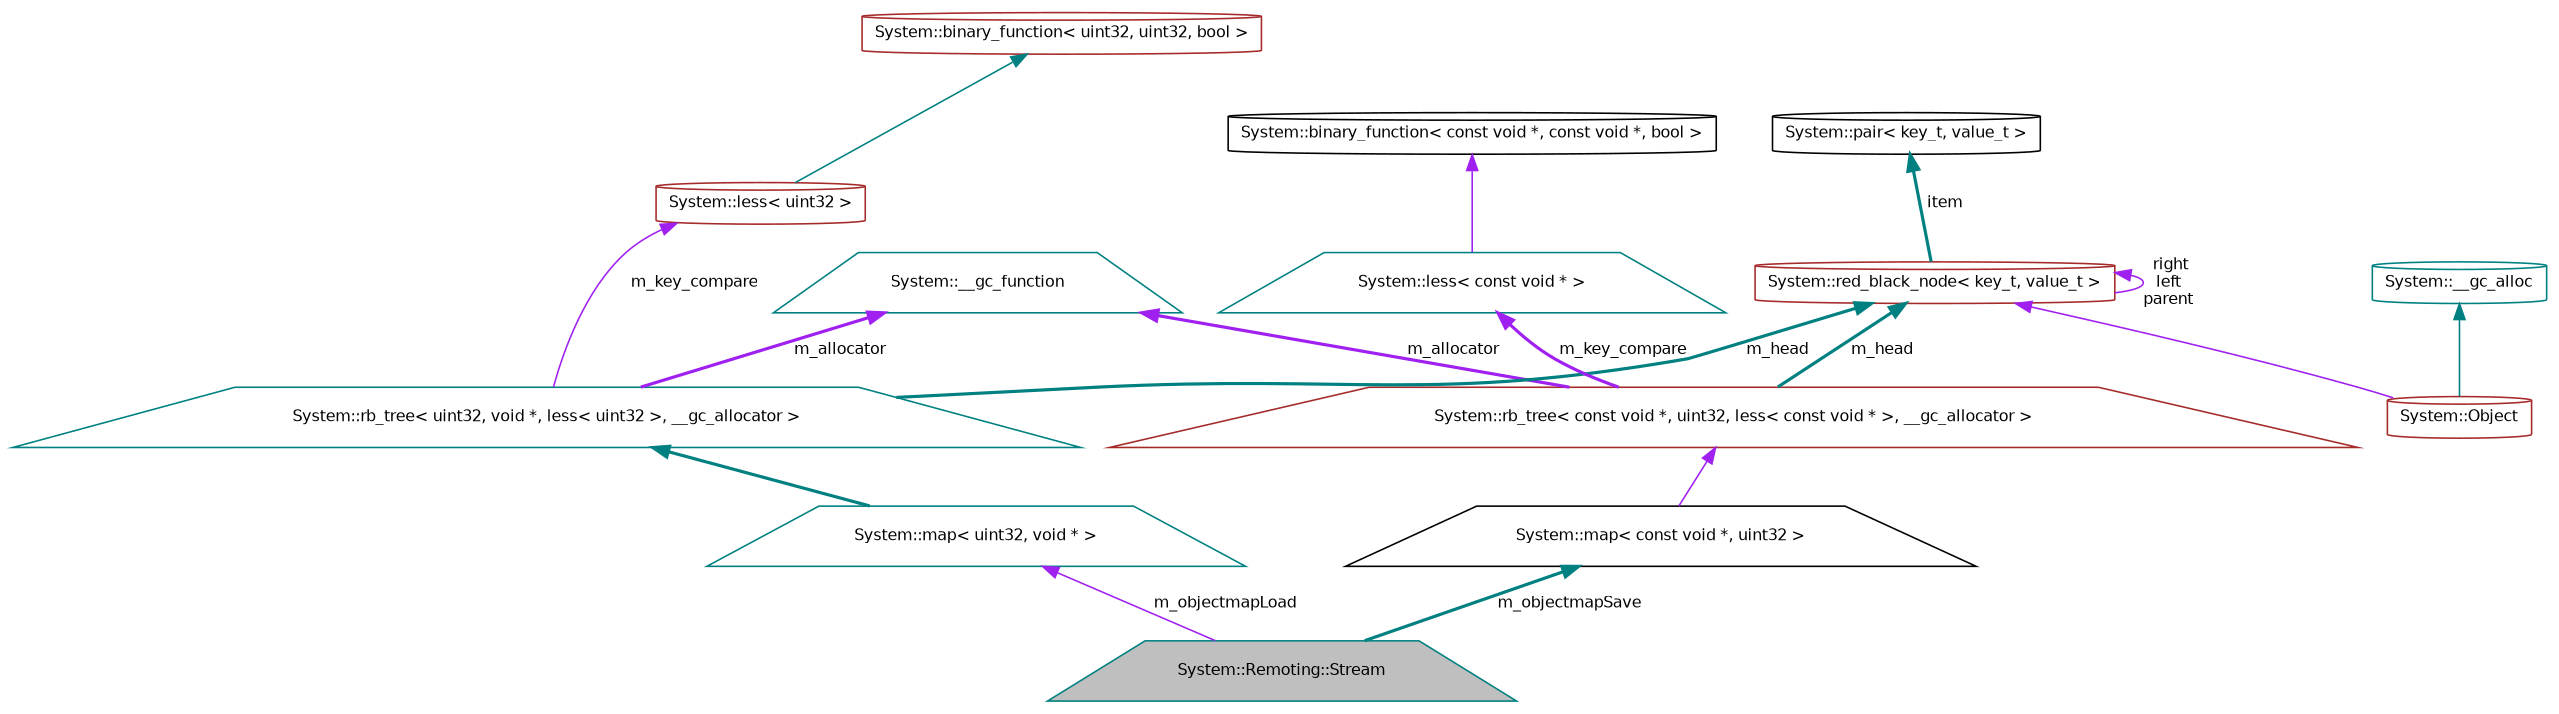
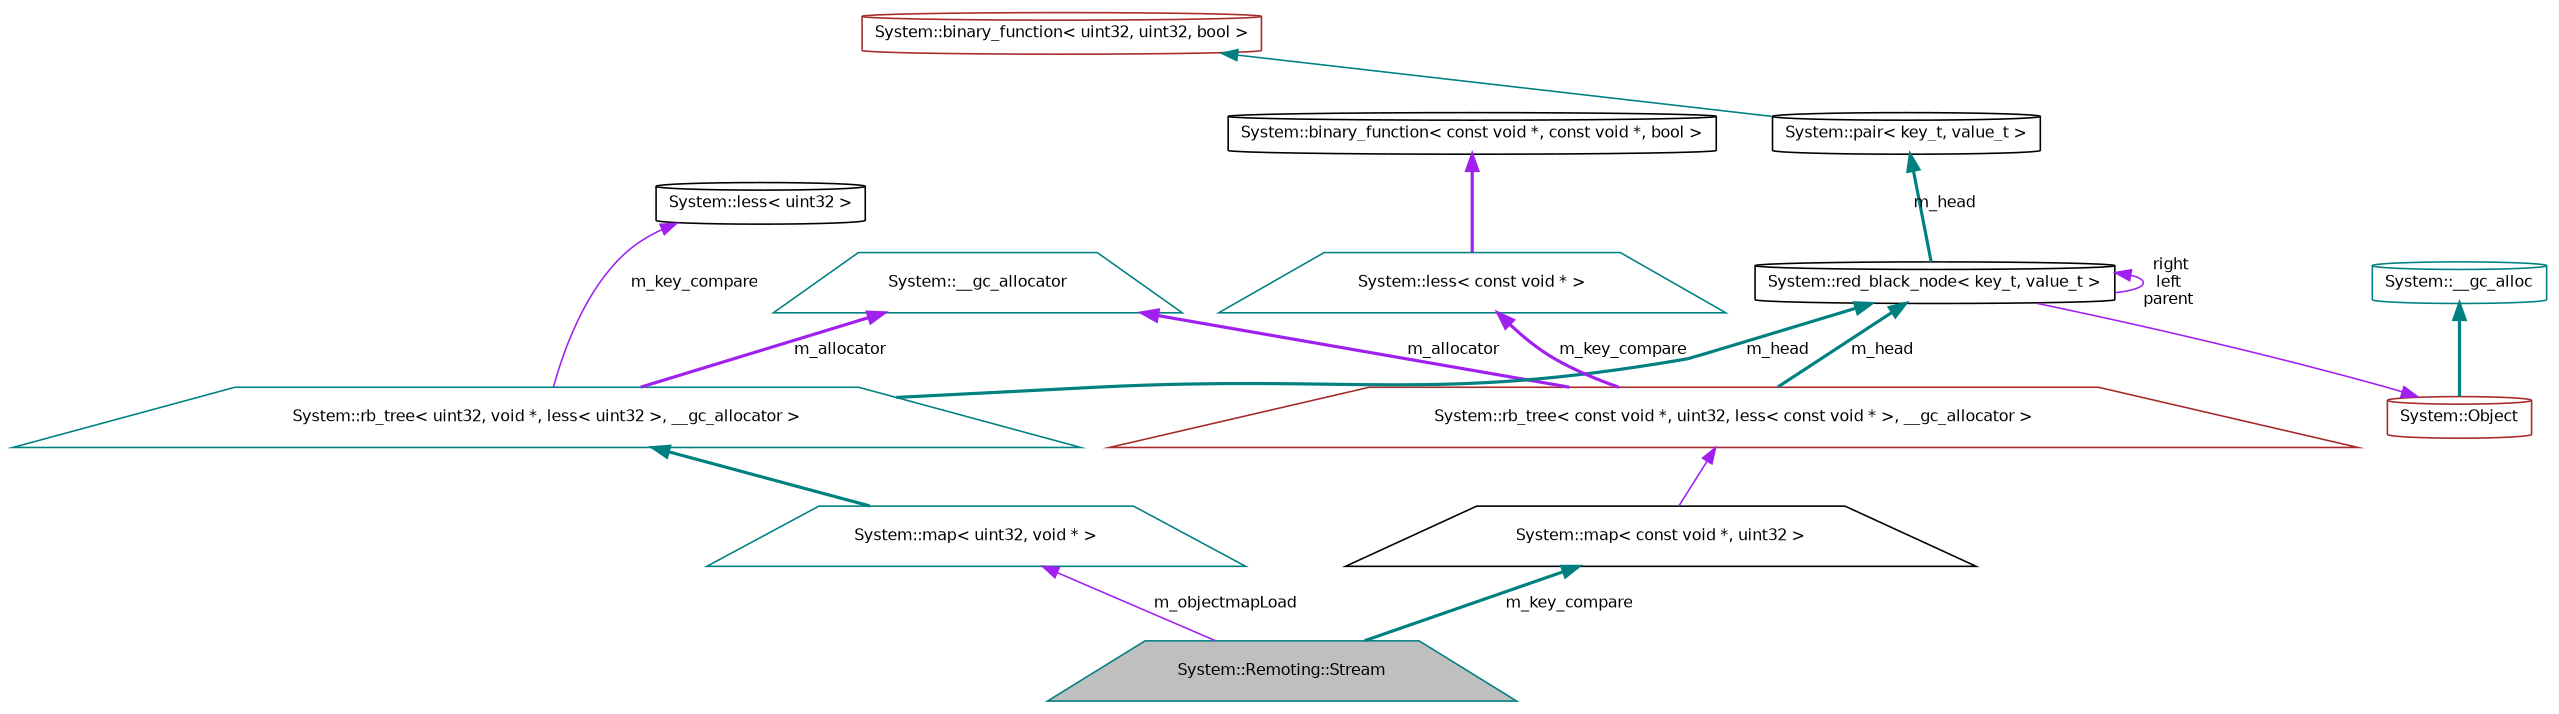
  digraph {
    rankdir=TB
    node [color=teal fillcolor=white fontname=Helvetica fontsize=10 shape=trapezium style=filled]
    edge [color=purple dir=back fontname=Helvetica fontsize=10 labelfontname=Helvetica labelfontsize=10 style=bold]
    n1 [fillcolor=grey75 fontcolor=black height=0.2 label="System::Remoting::Stream" width=0.4]
    n2 [height=0.2 label="System::map\< uint32, void * \>" width=0.4]
    n3 [height=0.2 label="System::rb_tree\< uint32, void *, less\< uint32 \>, __gc_allocator \>" width=0.4]
-   n4 [height=0.2 label="System::__gc_function" width=0.4]
+   n4 [height=0.2 label="System::__gc_allocator" width=0.4]
    n5 [color=brown height=0.2 label="System::rb_tree\< const void *, uint32, less\< const void * \>, __gc_allocator \>" width=0.4]
    n6 [color=black height=0.2 label="System::map\< const void *, uint32 \>" width=0.4]
-   n7 [color=brown height=0.2 label="System::less\< uint32 \>" shape=cylinder width=0.4]
+   n7 [color=black height=0.2 label="System::less\< uint32 \>" shape=cylinder width=0.4]
    n8 [color=brown height=0.2 label="System::binary_function\< uint32, uint32, bool \>" shape=cylinder width=0.4]
-   n9 [color=brown height=0.2 label="System::red_black_node\< key_t, value_t \>" shape=cylinder width=0.4]
+   n9 [color=black height=0.2 label="System::red_black_node\< key_t, value_t \>" shape=cylinder width=0.4]
    n10 [color=brown height=0.2 label="System::Object" shape=cylinder width=0.4]
    n11 [height=0.2 label="System::__gc_alloc" shape=cylinder width=0.4]
    n12 [color=black height=0.2 label="System::pair\< key_t, value_t \>" shape=cylinder width=0.4]
    n13 [height=0.2 label="System::less\< const void * \>" width=0.4]
    n14 [color=black height=0.2 label="System::binary_function\< const void *, const void *, bool \>" shape=cylinder width=0.4]
    n2 -> n1 [label=" m_objectmapLoad" style=solid]
    n3 -> n2 [color=teal]
    n4 -> n3 [label=" m_allocator"]
    n4 -> n5 [label=" m_allocator"]
    n5 -> n6 [style=solid]
-   n6 -> n1 [color=teal label=" m_objectmapSave"]
+   n6 -> n1 [color=teal label=" m_key_compare"]
    n7 -> n3 [label=" m_key_compare" style=solid]
-   n8 -> n7 [color=teal style=solid]
+   n8 -> n12 [color=teal style=solid]
    n9 -> n3 [color=teal label=" m_head"]
    n9 -> n5 [color=teal label=" m_head"]
    n9 -> n9 [label=" right\nleft\nparent" style=solid]
-   n9 -> n10 [style=solid]
-   n11 -> n10 [color=teal style=solid]
-   n12 -> n9 [color=teal label=" item"]
+   n10 -> n9 [style=solid]
+   n11 -> n10 [color=teal]
+   n12 -> n9 [color=teal label=" m_head"]
    n13 -> n5 [label=" m_key_compare"]
-   n14 -> n13 [style=solid]
+   n14 -> n13
  }
